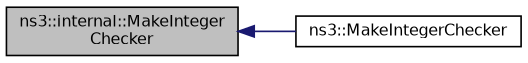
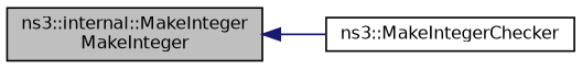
  digraph {
    rankdir=LR
    node [color=black fontname=Helvetica fontsize=10 shape=record style=filled]
-   n1 [fillcolor=grey75 fontcolor=black height=0.2 label="ns3::internal::MakeInteger\lChecker" width=0.4]
+   n1 [fillcolor=grey75 fontcolor=black height=0.2 label="ns3::internal::MakeInteger\lMakeInteger" width=0.4]
    n2 [fillcolor=white height=0.2 label="ns3::MakeIntegerChecker" width=0.4]
    n1 -> n2 [color=midnightblue dir=back fontname=Helvetica fontsize=10 labelfontname=Helvetica labelfontsize=10 style=solid]
  }
